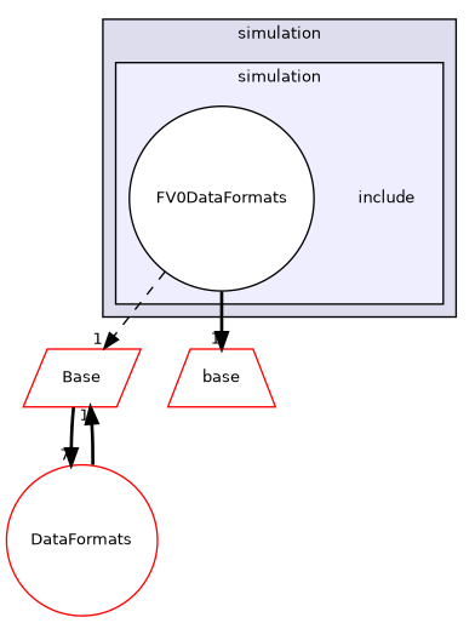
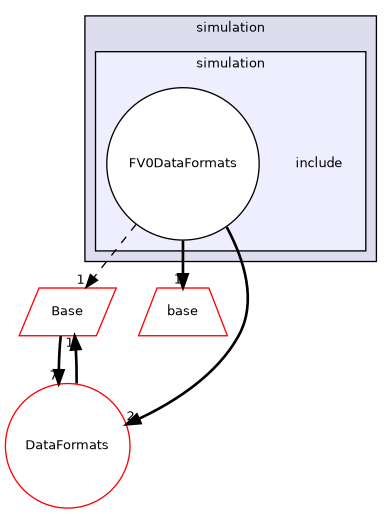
  digraph {
    compound=true
    node [fontname=Helvetica fontsize=10 shape=circle color=red]
    edge [headlabel=1 labeldistance=1.5 labelfontname=Helvetica labelfontsize=10 style=bold]
    n1 [label=include shape=plaintext color=""]
    n2 [color=black fillcolor=white label=FV0DataFormats style=filled]
    n3 [label=Base shape=parallelogram]
    n4 [label=base shape=trapezium]
    n5 [label=DataFormats]
    subgraph cluster_1 {
      bgcolor="#ddddee"
      fontname=Helvetica
      fontsize=10
      label=simulation
      pencolor=black
      subgraph cluster_2 {
        bgcolor="#eeeeff"
        fontname=Helvetica
        fontsize=10
        label=simulation
        pencolor=black
        n1
        n2
      }
    }
    n2 -> n3 [style=dashed]
    n2 -> n4
+   n2 -> n5 [headlabel=2]
    n3 -> n5 [headlabel=7]
    n5 -> n3
  }
